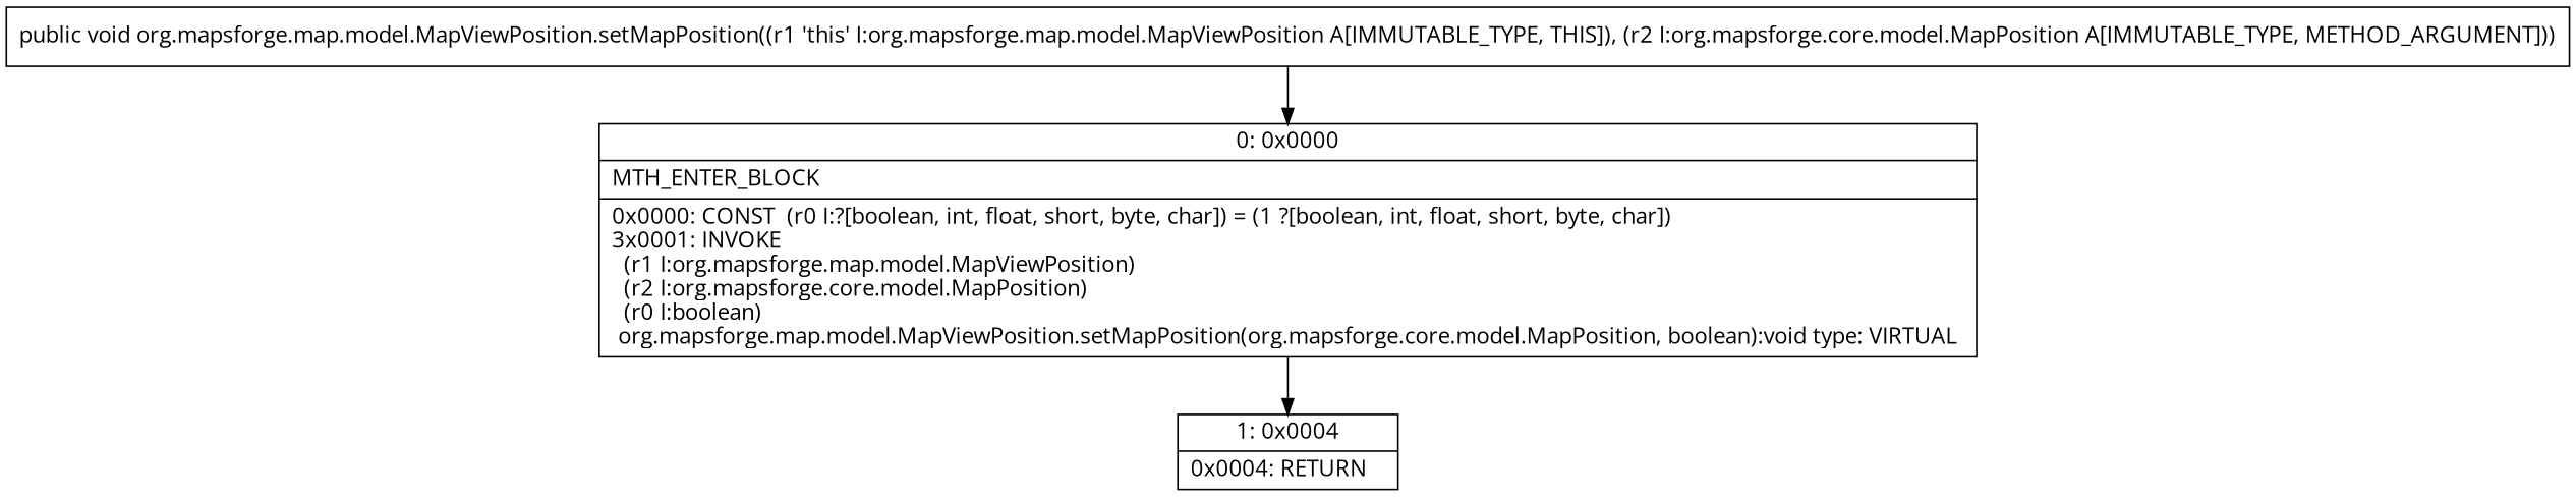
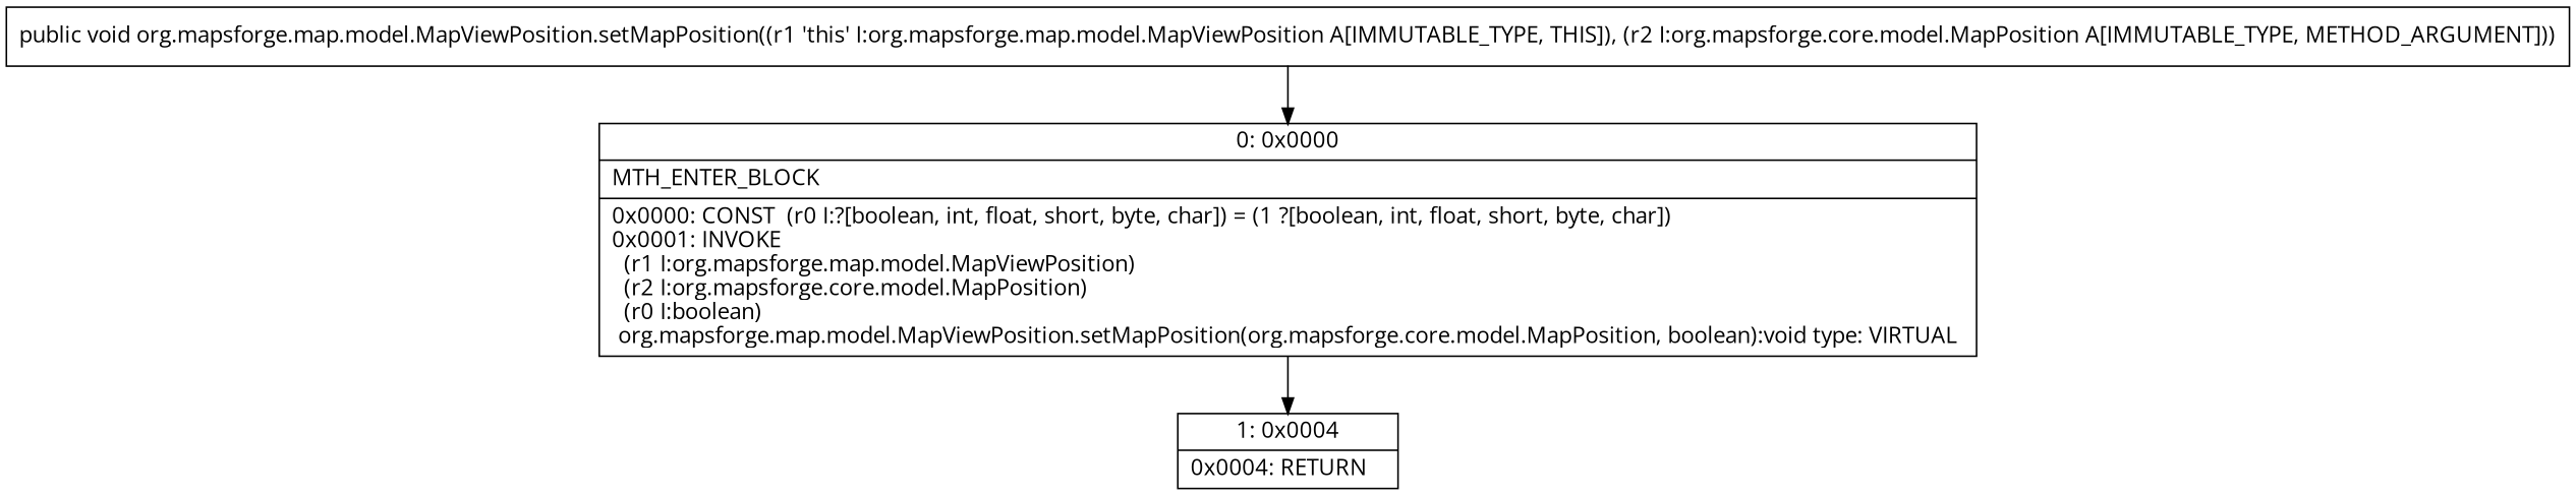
  digraph {
    fontname="Open Sans"
    node [shape=record fontname="Open Sans"]
    edge [fontname="Open Sans"]
-   n1 [label="{0\:\ 0x0000|MTH_ENTER_BLOCK\l|0x0000: CONST  (r0 I:?[boolean, int, float, short, byte, char]) = (1 ?[boolean, int, float, short, byte, char]) \l3x0001: INVOKE  \l  (r1 I:org.mapsforge.map.model.MapViewPosition)\l  (r2 I:org.mapsforge.core.model.MapPosition)\l  (r0 I:boolean)\l org.mapsforge.map.model.MapViewPosition.setMapPosition(org.mapsforge.core.model.MapPosition, boolean):void type: VIRTUAL \l}"]
+   n1 [label="{0\:\ 0x0000|MTH_ENTER_BLOCK\l|0x0000: CONST  (r0 I:?[boolean, int, float, short, byte, char]) = (1 ?[boolean, int, float, short, byte, char]) \l0x0001: INVOKE  \l  (r1 I:org.mapsforge.map.model.MapViewPosition)\l  (r2 I:org.mapsforge.core.model.MapPosition)\l  (r0 I:boolean)\l org.mapsforge.map.model.MapViewPosition.setMapPosition(org.mapsforge.core.model.MapPosition, boolean):void type: VIRTUAL \l}"]
    n2 [label="{1\:\ 0x0004|0x0004: RETURN   \l}"]
    n3 [label="{public void org.mapsforge.map.model.MapViewPosition.setMapPosition((r1 'this' I:org.mapsforge.map.model.MapViewPosition A[IMMUTABLE_TYPE, THIS]), (r2 I:org.mapsforge.core.model.MapPosition A[IMMUTABLE_TYPE, METHOD_ARGUMENT])) }"]
    n1 -> n2
    n3 -> n1
  }
